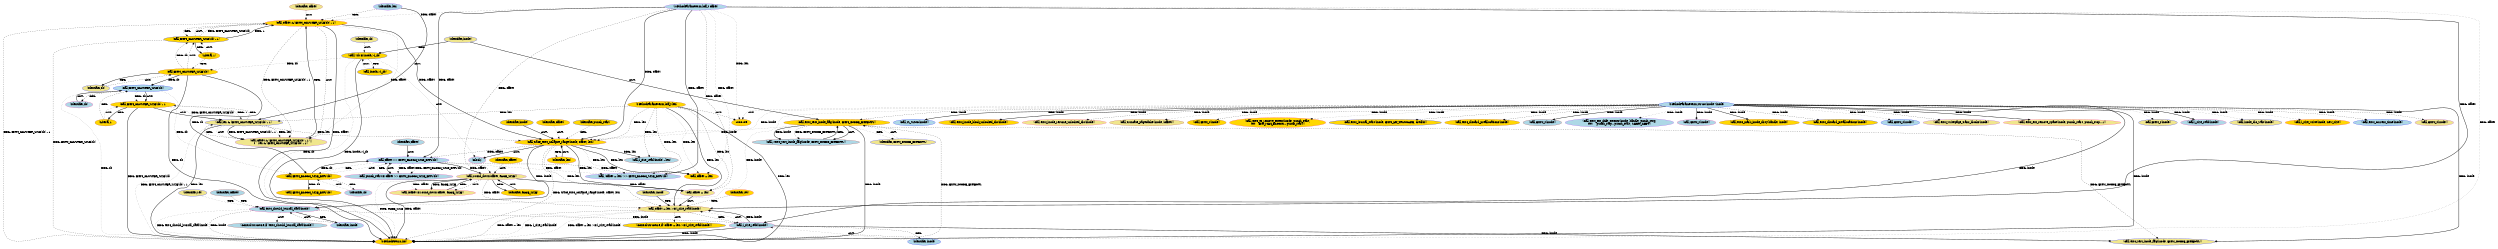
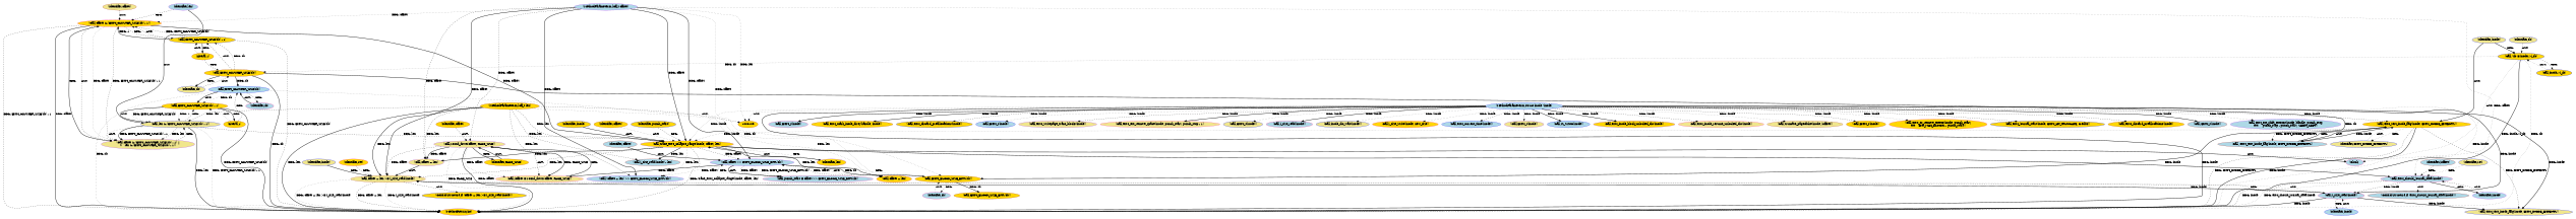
  digraph {
    node [color=brown fillcolor=gold style=filled]
    edge [arrowhead=diamond style=bold]
    n1 [fillcolor=khaki label="(Call,offset + len >= i_size_read(inode))"]
    n2 [color=deeppink fillcolor=lightblue label="(Call,i_size_read(inode))"]
    n3 [color=purple label="(MethodReturn,int)"]
    n4 [color=blue label="(ControlStructure,if (offset + len >= i_size_read(inode)))"]
    n5 [color=blue fillcolor=khaki label="(Call,ext4_test_inode_flag(inode, EXT4_INODE_EXTENTS))"]
    n6 [color=blue fillcolor=lightblue label="(Identifier,inode)"]
    n7 [color=purple fillcolor=khaki label="(Call,round_down(offset, PAGE_SIZE))"]
    n8 [label="(Identifier,PAGE_SIZE)"]
    n9 [color=deeppink fillcolor=khaki label="(Call,ioffset = round_down(offset, PAGE_SIZE))"]
    n10 [color=purple fillcolor=khaki label="(Call,offset + len)"]
    n11 [color=purple fillcolor=lightblue label="(MethodParameterIn,loff_t offset)"]
    n12 [color=purple fillcolor=lightblue label="(Call,offset >> EXT4_BLOCK_SIZE_BITS(sb))"]
    n13 [color=purple label="(Call,trace_ext4_collapse_range(inode, offset, len))"]
    n14 [color=deeppink label="(Call,offset & (EXT4_CLUSTER_SIZE(sb) - 1))"]
    n15 [color=purple fillcolor=lightblue label="(Call,(offset + len) >> EXT4_BLOCK_SIZE_BITS(sb))"]
    n16 [color=deeppink label="(Call,offset + len)"]
    1000109
    n18 [label="(Call,EXT4_BLOCK_SIZE_BITS(sb))"]
    n19 [color=deeppink fillcolor=lightblue label="(Call,punch_start = offset >> EXT4_BLOCK_SIZE_BITS(sb))"]
    n20 [color=deeppink fillcolor=lightblue label="(Call,ext4_should_journal_data(inode))"]
    n21 [color=deeppink fillcolor=lightblue label="(Block,)"]
    n22 [color=purple label="(Identifier,len)"]
    n23 [fillcolor=lightblue label="(Call,i_size_read(inode) - len)"]
    n24 [color=blue label="(Call,EXT4_CLUSTER_SIZE(sb) - 1)"]
    n25 [color=purple fillcolor=khaki label="(Call,offset & (EXT4_CLUSTER_SIZE(sb) - 1) ||\n\t    len & (EXT4_CLUSTER_SIZE(sb) - 1))"]
    n26 [color=deeppink fillcolor=lightblue label="(Identifier,sb)"]
    n27 [label="(Call,EXT4_BLOCK_SIZE_BITS(sb))"]
    n28 [fillcolor=lightblue label="(ControlStructure,if (ext4_should_journal_data(inode)))"]
    n29 [color=purple fillcolor=lightblue label="(Identifier,inode)"]
    n30 [label="(Call,ext4_test_inode_flag(inode, EXT4_INODE_EXTENTS))"]
    n31 [color=blue fillcolor=khaki label="(Identifier,EXT4_INODE_EXTENTS)"]
    n32 [fillcolor=lightblue label="(Call,!ext4_test_inode_flag(inode, EXT4_INODE_EXTENTS))"]
    n33 [color=blue fillcolor=lightblue label="(MethodParameterIn,struct inode *inode)"]
    n34 [color=blue fillcolor=khaki label="(Call,EXT4_I(inode))"]
    n35 [color=deeppink fillcolor=lightblue label="(Call,i_size_read(inode))"]
    n36 [color=blue fillcolor=khaki label="(Call,inode_dio_wait(inode))"]
    n37 [color=deeppink label="(Call,i_size_write(inode, new_size))"]
    n38 [color=blue fillcolor=lightblue label="(Call,ext4_current_time(inode))"]
    n39 [color=purple fillcolor=khaki label="(Call,EXT4_I(inode))"]
    n40 [color=blue fillcolor=lightblue label="(Call,IS_SYNC(inode))"]
    n41 [color=purple label="(Call,ext4_inode_block_unlocked_dio(inode))"]
    n42 [color=deeppink fillcolor=khaki label="(Call,ext4_inode_resume_unlocked_dio(inode))"]
    n43 [fillcolor=khaki label="(Call,truncate_pagecache(inode, ioffset))"]
    n44 [label="(Call,EXT4_I(inode))"]
    n45 [color=deeppink label="(Call,ext4_es_remove_extent(inode, punch_start,\n\t\t\t\t    EXT_MAX_BLOCKS - punch_start))"]
    n46 [color=blue label="(Call,ext4_journal_start(inode, EXT4_HT_TRUNCATE, credits))"]
    n47 [label="(Call,ext4_discard_preallocations(inode))"]
    n48 [fillcolor=lightblue label="(Call,EXT4_I(inode))"]
    n49 [color=purple fillcolor=lightblue label="(Call,ext4_ext_shift_extents(inode, handle, punch_stop,\n\t\t\t\t     punch_stop - punch_start, SHIFT_LEFT))"]
    n50 [color=deeppink fillcolor=lightblue label="(Call,EXT4_I(inode))"]
    n51 [label="(Call,ext4_mark_inode_dirty(handle, inode))"]
    n52 [color=blue label="(Call,ext4_discard_preallocations(inode))"]
    n53 [color=blue fillcolor=lightblue label="(Call,EXT4_I(inode))"]
    n54 [color=purple fillcolor=khaki label="(Call,ext4_writepage_trans_blocks(inode))"]
    n55 [color=deeppink fillcolor=khaki label="(Call,ext4_ext_remove_space(inode, punch_start, punch_stop - 1))"]
    n56 [label="(Literal,1)"]
    n57 [color=blue fillcolor=khaki label="(Call,len & (EXT4_CLUSTER_SIZE(sb) - 1))"]
    n58 [label="(Call,EXT4_CLUSTER_SIZE(sb))"]
    n59 [color=blue fillcolor=lightblue label="(Call,EXT4_CLUSTER_SIZE(sb))"]
    n60 [color=blue fillcolor=khaki label="(Identifier,sb)"]
    n61 [label="(Call,EXT4_CLUSTER_SIZE(sb) - 1)"]
    n62 [color=deeppink fillcolor=lightblue label="(Identifier,sb)"]
    n63 [color=blue label="(Call,*sb = inode->i_sb)"]
    n64 [color=blue label="(Call,inode->i_sb)"]
    n65 [label="(Literal,1)"]
    n66 [label="(MethodParameterIn,loff_t len)"]
    n67 [color=blue label="(Identifier,inode)"]
    n68 [fillcolor=khaki label="(Identifier,offset)"]
    n69 [fillcolor=lightblue label="(Identifier,offset)"]
    n70 [label="(Identifier,offset)"]
    n71 [color=blue fillcolor=khaki label="(Identifier,ret)"]
    n72 [label="(Identifier,offset)"]
    n73 [color=blue fillcolor=khaki label="(Identifier,inode)"]
    n74 [color=blue fillcolor=khaki label="(Identifier,sb)"]
    n75 [color=deeppink label="(Identifier,ret)"]
    n76 [color=blue fillcolor=khaki label="(Identifier,inode)"]
    n77 [color=blue label="(Identifier,punch_start)"]
    n78 [fillcolor=lightblue label="(Identifier,ioffset)"]
    n79 [color=purple fillcolor=lightblue label="(Identifier,len)"]
    n1 -> n2 [label="CFG: " style=dashed]
    n1 -> n3 [label="DDG: offset + len >= i_size_read(inode)" style=dotted]
    n1 -> n3 [label="DDG: offset + len" style=dashed]
    n1 -> n3 [label="DDG: i_size_read(inode)" style=dotted]
    n1 -> n4 [arrowhead=normal label="AST: " style=dashed]
    n2 -> n1 [label="AST: " style=dotted]
    n2 -> n1 [label="DDG: inode"]
    n2 -> n3 [label="DDG: inode"]
    n2 -> n5 [label="DDG: inode"]
    n2 -> n6 [arrowhead=normal label="CFG: " style=dashed]
    n6 -> n2 [arrowhead=normal label="AST: " style=dotted]
    n7 -> n1 [label="DDG: offset" style=dashed]
    n7 -> n3 [label="DDG: PAGE_SIZE" style=dotted]
    n7 -> n3 [arrowhead=normal label="DDG: offset"]
    n7 -> n8 [arrowhead=normal label="CFG: "]
    n7 -> n9 [label="AST: " style=dashed]
    n7 -> n9 [arrowhead=normal label="DDG: offset" style=dotted]
    n7 -> n9 [label="DDG: PAGE_SIZE"]
    n7 -> n10 [arrowhead=normal label="DDG: offset"]
    n8 -> n7 [arrowhead=normal label="AST: "]
    n9 -> n7 [label="CFG: "]
    n10 -> n1 [arrowhead=normal label="AST: "]
    n11 -> n1 [arrowhead=normal label="DDG: offset"]
    n11 -> n3 [arrowhead=normal label="DDG: offset" style=dotted]
    n11 -> n7 [label="DDG: offset" style=dashed]
    n11 -> n10 [arrowhead=normal label="DDG: offset" style=dashed]
    n11 -> n12 [arrowhead=normal label="DDG: offset"]
    n11 -> n13 [arrowhead=normal label="DDG: offset"]
    n11 -> n14 [arrowhead=normal label="DDG: offset" style=dotted]
    n11 -> n15 [arrowhead=normal label="DDG: offset"]
    n11 -> n16 [label="DDG: offset" style=dotted]
    n11 -> 1000109 [label="DDG: len" style=dotted]
-   n12 -> n7 [arrowhead=normal label="DDG: offset"]
+   n12 -> n9 [arrowhead=normal label="DDG: offset"]
    n12 -> n15 [label="DDG: offset" style=dotted]
    n12 -> n16 [label="DDG: offset" style=dashed]
    n12 -> n18 [arrowhead=normal label="CFG: " style=dotted]
    n12 -> n19 [label="AST: "]
    n12 -> n19 [arrowhead=normal label="DDG: offset" style=dashed]
    n12 -> n19 [label="DDG: EXT4_BLOCK_SIZE_BITS(sb)" style=dotted]
    n13 -> n1 [label="DDG: len" style=dashed]
    n13 -> n3 [arrowhead=normal label="DDG: trace_ext4_collapse_range(inode, offset, len)" style=dashed]
    n13 -> n10 [arrowhead=normal label="DDG: len"]
    n13 -> n12 [arrowhead=normal label="DDG: offset" style=dashed]
    n13 -> n15 [label="DDG: len" style=dotted]
    n13 -> n16 [label="DDG: len"]
    n13 -> n20 [arrowhead=normal label="DDG: inode"]
    n13 -> n21 [label="AST: "]
    n13 -> n22 [arrowhead=normal label="CFG: " style=dotted]
    n13 -> n23 [label="DDG: len"]
    n14 -> n3 [arrowhead=normal label="DDG: EXT4_CLUSTER_SIZE(sb) - 1" style=dashed]
    n14 -> n3 [label="DDG: offset"]
    n14 -> n13 [arrowhead=normal label="DDG: offset"]
    n14 -> n24 [arrowhead=normal label="CFG: " style=dashed]
    n14 -> n25 [label="AST: " style=dashed]
    n14 -> n25 [label="DDG: offset" style=dotted]
    n14 -> n25 [label="DDG: EXT4_CLUSTER_SIZE(sb) - 1" style=dashed]
    n18 -> n12 [arrowhead=normal label="AST: " style=dotted]
    n18 -> n12 [label="DDG: sb"]
    n18 -> n26 [arrowhead=normal label="CFG: " style=dashed]
    n18 -> n27 [arrowhead=normal label="DDG: sb"]
    n19 -> n12 [arrowhead=normal label="CFG: " style=dotted]
    n20 -> n2 [arrowhead=normal label="DDG: inode" style=dashed]
    n20 -> n3 [label="DDG: inode" style=dashed]
    n20 -> n3 [label="DDG: ext4_should_journal_data(inode)" style=dotted]
    n20 -> n28 [label="AST: " style=dotted]
    n20 -> n29 [arrowhead=normal label="CFG: "]
    n22 -> n13 [label="AST: "]
    n24 -> n3 [label="DDG: EXT4_CLUSTER_SIZE(sb)" style=dashed]
    n24 -> n14 [arrowhead=normal label="AST: " style=dashed]
    n24 -> n14 [arrowhead=normal label="DDG: EXT4_CLUSTER_SIZE(sb)" style=dashed]
    n24 -> n14 [arrowhead=normal label="DDG: 1"]
    n24 -> n56 [arrowhead=normal label="CFG: "]
    n25 -> n14 [arrowhead=normal label="CFG: "]
    n25 -> n57 [label="CFG: " style=dashed]
    n26 -> n18 [arrowhead=normal label="AST: " style=dotted]
    n29 -> n20 [label="AST: " style=dashed]
    n30 -> n3 [arrowhead=normal label="DDG: inode"]
    n30 -> n3 [label="DDG: EXT4_INODE_EXTENTS" style=dashed]
    n30 -> n5 [label="DDG: EXT4_INODE_EXTENTS" style=dashed]
    n30 -> n13 [arrowhead=normal label="DDG: inode" style=dotted]
    n30 -> n31 [label="CFG: " style=dotted]
    n30 -> n32 [label="AST: "]
    n30 -> n32 [label="DDG: inode"]
    n30 -> n32 [label="DDG: EXT4_INODE_EXTENTS" style=dashed]
    n31 -> n30 [label="AST: " style=dotted]
    n32 -> n30 [label="CFG: "]
    n33 -> n2 [label="DDG: inode"]
    n33 -> n3 [arrowhead=normal label="DDG: inode"]
    n33 -> n5 [label="DDG: inode"]
    n33 -> n13 [arrowhead=normal label="DDG: inode" style=dotted]
    n33 -> 1000109 [label="AST: " style=dotted]
    n33 -> n20 [label="DDG: inode" style=dotted]
    n33 -> n30 [arrowhead=normal label="DDG: inode" style=dashed]
    n33 -> n34 [label="DDG: inode" style=dotted]
    n33 -> n35 [arrowhead=normal label="DDG: inode"]
    n33 -> n36 [label="DDG: inode" style=dotted]
    n33 -> n37 [arrowhead=normal label="DDG: inode" style=dotted]
    n33 -> n38 [label="DDG: inode" style=dashed]
    n33 -> n39 [arrowhead=normal label="DDG: inode" style=dashed]
    n33 -> n40 [arrowhead=normal label="DDG: inode"]
    n33 -> n41 [label="DDG: inode"]
    n33 -> n42 [label="DDG: inode" style=dashed]
    n33 -> n43 [label="DDG: inode" style=dotted]
    n33 -> n44 [arrowhead=normal label="DDG: inode" style=dashed]
    n33 -> n45 [label="DDG: inode" style=dotted]
    n33 -> n46 [label="DDG: inode" style=dashed]
    n33 -> n47 [label="DDG: inode" style=dashed]
    n33 -> n48 [arrowhead=normal label="DDG: inode"]
    n33 -> n49 [label="DDG: inode" style=dotted]
    n33 -> n50 [label="DDG: inode"]
    n33 -> n51 [arrowhead=normal label="DDG: inode"]
    n33 -> n52 [arrowhead=normal label="DDG: inode" style=dashed]
    n33 -> n53 [label="DDG: inode" style=dotted]
    n33 -> n54 [label="DDG: inode" style=dashed]
    n33 -> n55 [arrowhead=normal label="DDG: inode"]
    n56 -> n24 [label="AST: " style=dotted]
    n56 -> n58 [arrowhead=normal label="CFG: " style=dashed]
    n57 -> n3 [arrowhead=normal label="DDG: len"]
    n57 -> n3 [label="DDG: EXT4_CLUSTER_SIZE(sb) - 1" style=dotted]
    n57 -> n13 [arrowhead=normal label="DDG: len" style=dashed]
    n57 -> n25 [label="AST: " style=dotted]
    n57 -> n25 [arrowhead=normal label="DDG: len" style=dashed]
    n57 -> n25 [arrowhead=normal label="DDG: EXT4_CLUSTER_SIZE(sb) - 1"]
    n57 -> n61 [arrowhead=normal label="CFG: " style=dashed]
    n58 -> n3 [label="DDG: sb"]
    n58 -> n18 [label="DDG: sb"]
    n58 -> n24 [label="AST: " style=dashed]
    n58 -> n24 [arrowhead=normal label="DDG: sb" style=dashed]
    n58 -> n59 [label="DDG: sb"]
    n58 -> n60 [label="CFG: "]
    n59 -> n3 [label="DDG: sb" style=dotted]
    n59 -> n18 [arrowhead=normal label="DDG: sb" style=dotted]
    n59 -> n61 [arrowhead=normal label="AST: "]
    n59 -> n61 [arrowhead=normal label="DDG: sb" style=dotted]
    n59 -> n62 [label="CFG: " style=dashed]
    n60 -> n58 [label="AST: " style=dashed]
    n61 -> n3 [arrowhead=normal label="DDG: EXT4_CLUSTER_SIZE(sb)"]
    n61 -> n57 [arrowhead=normal label="AST: "]
    n61 -> n57 [arrowhead=normal label="DDG: EXT4_CLUSTER_SIZE(sb)" style=dotted]
    n61 -> n57 [arrowhead=normal label="DDG: 1" style=dotted]
    n61 -> n65 [arrowhead=normal label="CFG: "]
    n62 -> n59 [arrowhead=normal label="AST: "]
    n63 -> n3 [label="DDG: inode->i_sb"]
    n63 -> n3 [arrowhead=normal label="DDG: sb" style=dotted]
    n63 -> n21 [label="AST: " style=dotted]
    n63 -> n58 [label="DDG: sb" style=dotted]
    n63 -> n64 [arrowhead=normal label="CFG: " style=dashed]
    n64 -> n63 [label="AST: " style=dotted]
    n65 -> n59 [label="CFG: " style=dashed]
    n65 -> n61 [label="AST: " style=dotted]
    n66 -> n1 [arrowhead=normal label="DDG: len"]
    n66 -> n3 [label="DDG: len"]
    n66 -> n10 [label="DDG: len" style=dashed]
    n66 -> n13 [label="DDG: len" style=dashed]
    n66 -> n15 [arrowhead=normal label="DDG: len" style=dashed]
    n66 -> n16 [arrowhead=normal label="DDG: len" style=dotted]
    n66 -> 1000109 [label="AST: " style=dashed]
    n66 -> n23 [label="DDG: len" style=dashed]
    n66 -> n57 [label="DDG: len" style=dashed]
    n67 -> n13 [label="AST: "]
    n68 -> n14 [label="AST: " style=dashed]
    n69 -> n12 [label="AST: "]
    n70 -> n13 [arrowhead=normal label="AST: " style=dotted]
    n71 -> n20 [label="CFG: " style=dotted]
    n72 -> n7 [label="AST: " style=dashed]
    n73 -> n1 [label="CFG: "]
    n74 -> n63 [arrowhead=normal label="AST: " style=dashed]
    n75 -> n1 [label="CFG: " style=dashed]
    n76 -> n30 [arrowhead=normal label="AST: "]
    n76 -> n63 [label="CFG: "]
    n77 -> n13 [arrowhead=normal label="CFG: " style=dashed]
    n78 -> n20 [arrowhead=normal label="CFG: " style=dashed]
    n79 -> n14 [label="CFG: " style=dashed]
    n79 -> n57 [arrowhead=normal label="AST: "]
  }
